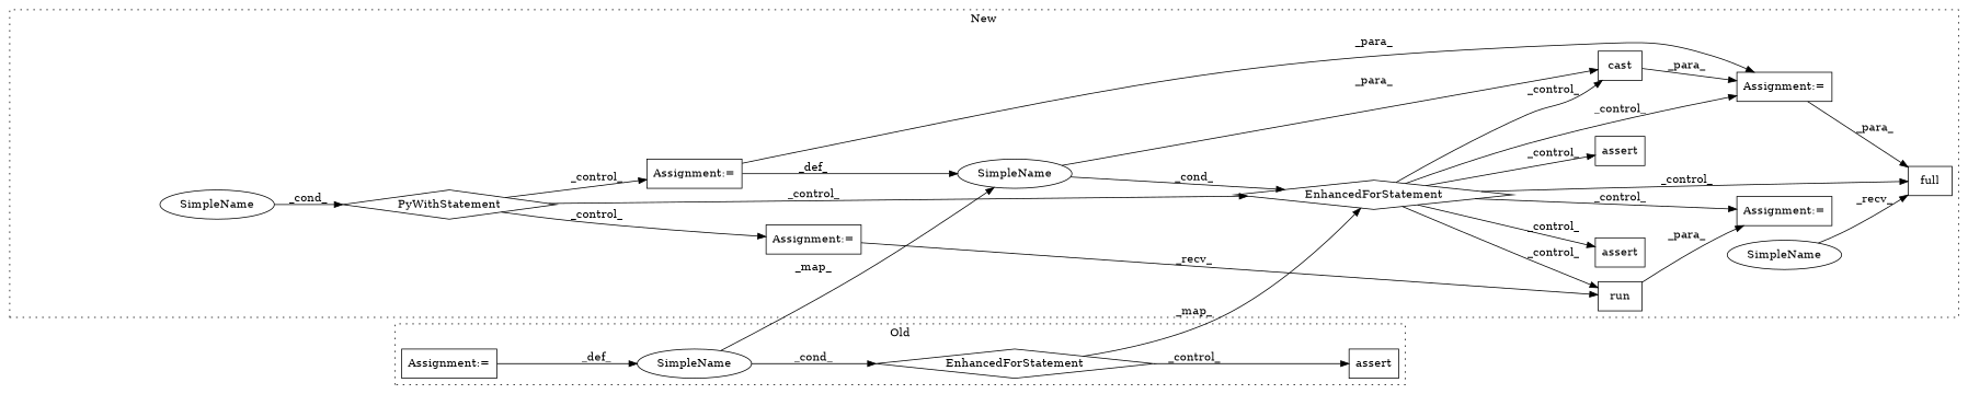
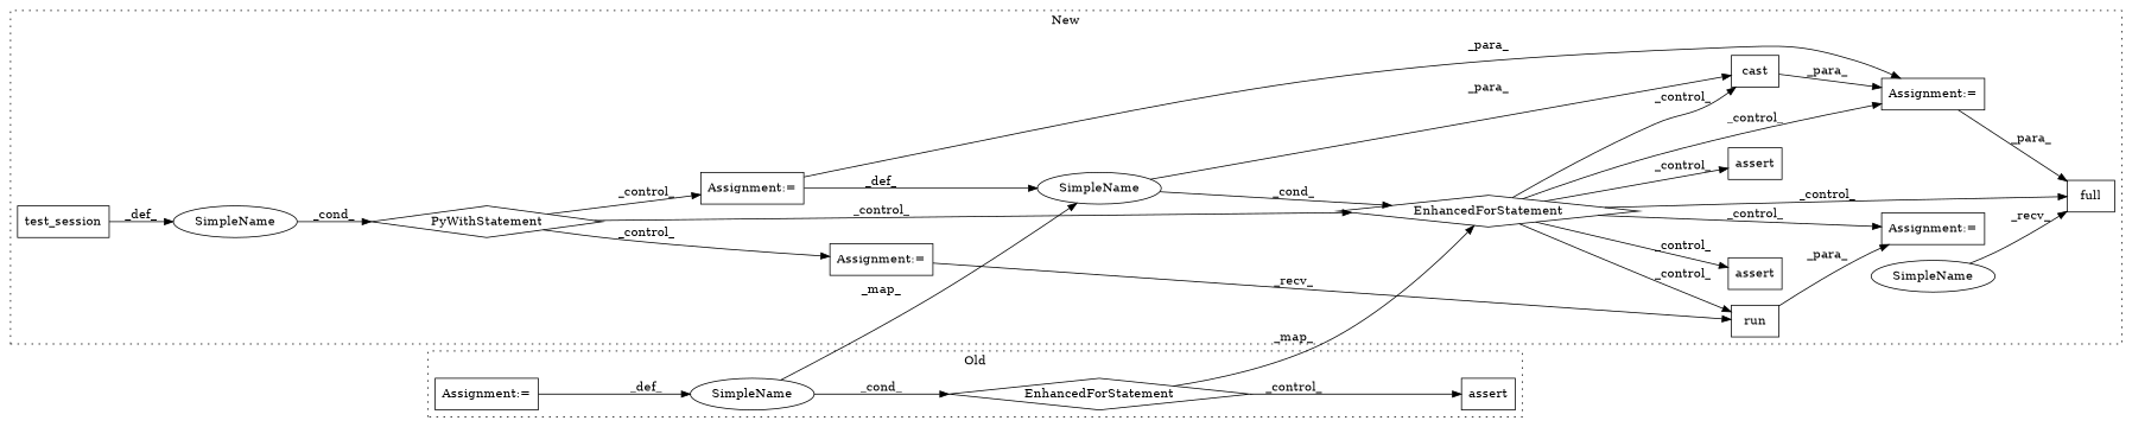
  digraph {
    rankdir=LR
    node [a=32 l="12,1" s="24324,24456" shape=box]
    n1 [label=assert s="24471,24517"]
    n2 [a=42 l=5 label=SimpleName s=24381 shape=ellipse]
    n3 [a=7 l="53,2" label="Assignment:="]
    n4 [a=70 l="53,2" label=EnhancedForStatement shape=diamond]
    n5 [l="5,1" label=cast s="25362,25379"]
    n6 [a=7 l=1 label="Assignment:=" s=25400]
    n7 [a=42 label=SimpleName shape=ellipse l="" s=""]
    n8 [a=42 l=5 label=SimpleName s=25264 shape=ellipse]
+   n9 [l=14 label=test_session s=25163]
    n10 [l="11,1" label=assert s="25488,25521"]
    n11 [l="5,1" label=full s="25414,25425"]
    n12 [a=104 l="10,2" label=PyWithStatement s="25148,25177" shape=diamond]
    n13 [l="4,1" label=run s="25406,25426"]
    n14 [a=7 l=4 label="Assignment:=" s=25191]
    n15 [a=7 l=1 label="Assignment:=" s=25357]
    n16 [label=assert s="25442,25472"]
    n17 [a=7 l="57,2" label="Assignment:=" s="25203,25339"]
    n18 [a=70 l="57,2" label=EnhancedForStatement s="25203,25339" shape=diamond]
    n19 [a=42 l=3 label=SimpleName s=25410 shape=ellipse]
    subgraph cluster_1 {
      label=Old
      style=dotted
      n1
      n2
      n3
      n4
    }
    subgraph cluster_2 {
      label=New
      style=dotted
      n5
      n6
      n7
      n8
+     n9
      n10
      n11
      n12
      n13
      n14
      n15
      n16
      n17
      n18
      n19
    }
    n2 -> n4 [label=_cond_]
    n2 -> n8 [label=_map_]
    n3 -> n2 [label=_def_]
    n4 -> n1 [label=_control_]
    n4 -> n18 [label=_map_]
    n5 -> n15 [label=_para_]
    n7 -> n12 [label=_cond_]
    n8 -> n5 [label=_para_]
    n8 -> n18 [label=_cond_]
+   n9 -> n7 [label=_def_]
    n12 -> n14 [label=_control_]
    n12 -> n17 [label=_control_]
    n12 -> n18 [label=_control_]
    n13 -> n6 [label=_para_]
    n14 -> n13 [label=_recv_]
    n15 -> n11 [label=_para_]
    n17 -> n8 [label=_def_]
    n17 -> n15 [label=_para_]
    n18 -> n5 [label=_control_]
    n18 -> n6 [label=_control_]
    n18 -> n10 [label=_control_]
    n18 -> n11 [label=_control_]
    n18 -> n13 [label=_control_]
    n18 -> n15 [label=_control_]
    n18 -> n16 [label=_control_]
    n19 -> n11 [label=_recv_]
  }
